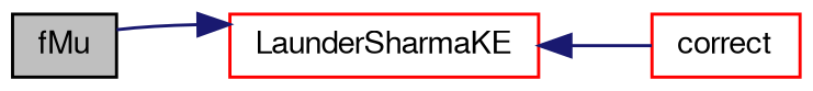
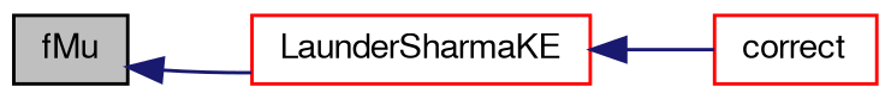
  digraph {
    rankdir=LR
    node [color=red fontname=FreeSans fontsize=10 shape=record]
    edge [color=midnightblue dir=back fontname=FreeSans fontsize=10 labelfontname=FreeSans labelfontsize=10 style=solid]
    n1 [color=black fillcolor=grey75 fontcolor=black height=0.2 label=fMu style=filled width=0.4]
    n2 [height=0.2 label=LaunderSharmaKE width=0.4]
    n3 [height=0.2 label=correct width=0.4]
-   n2 -> n1
+   n1 -> n2
    n2 -> n3
  }
